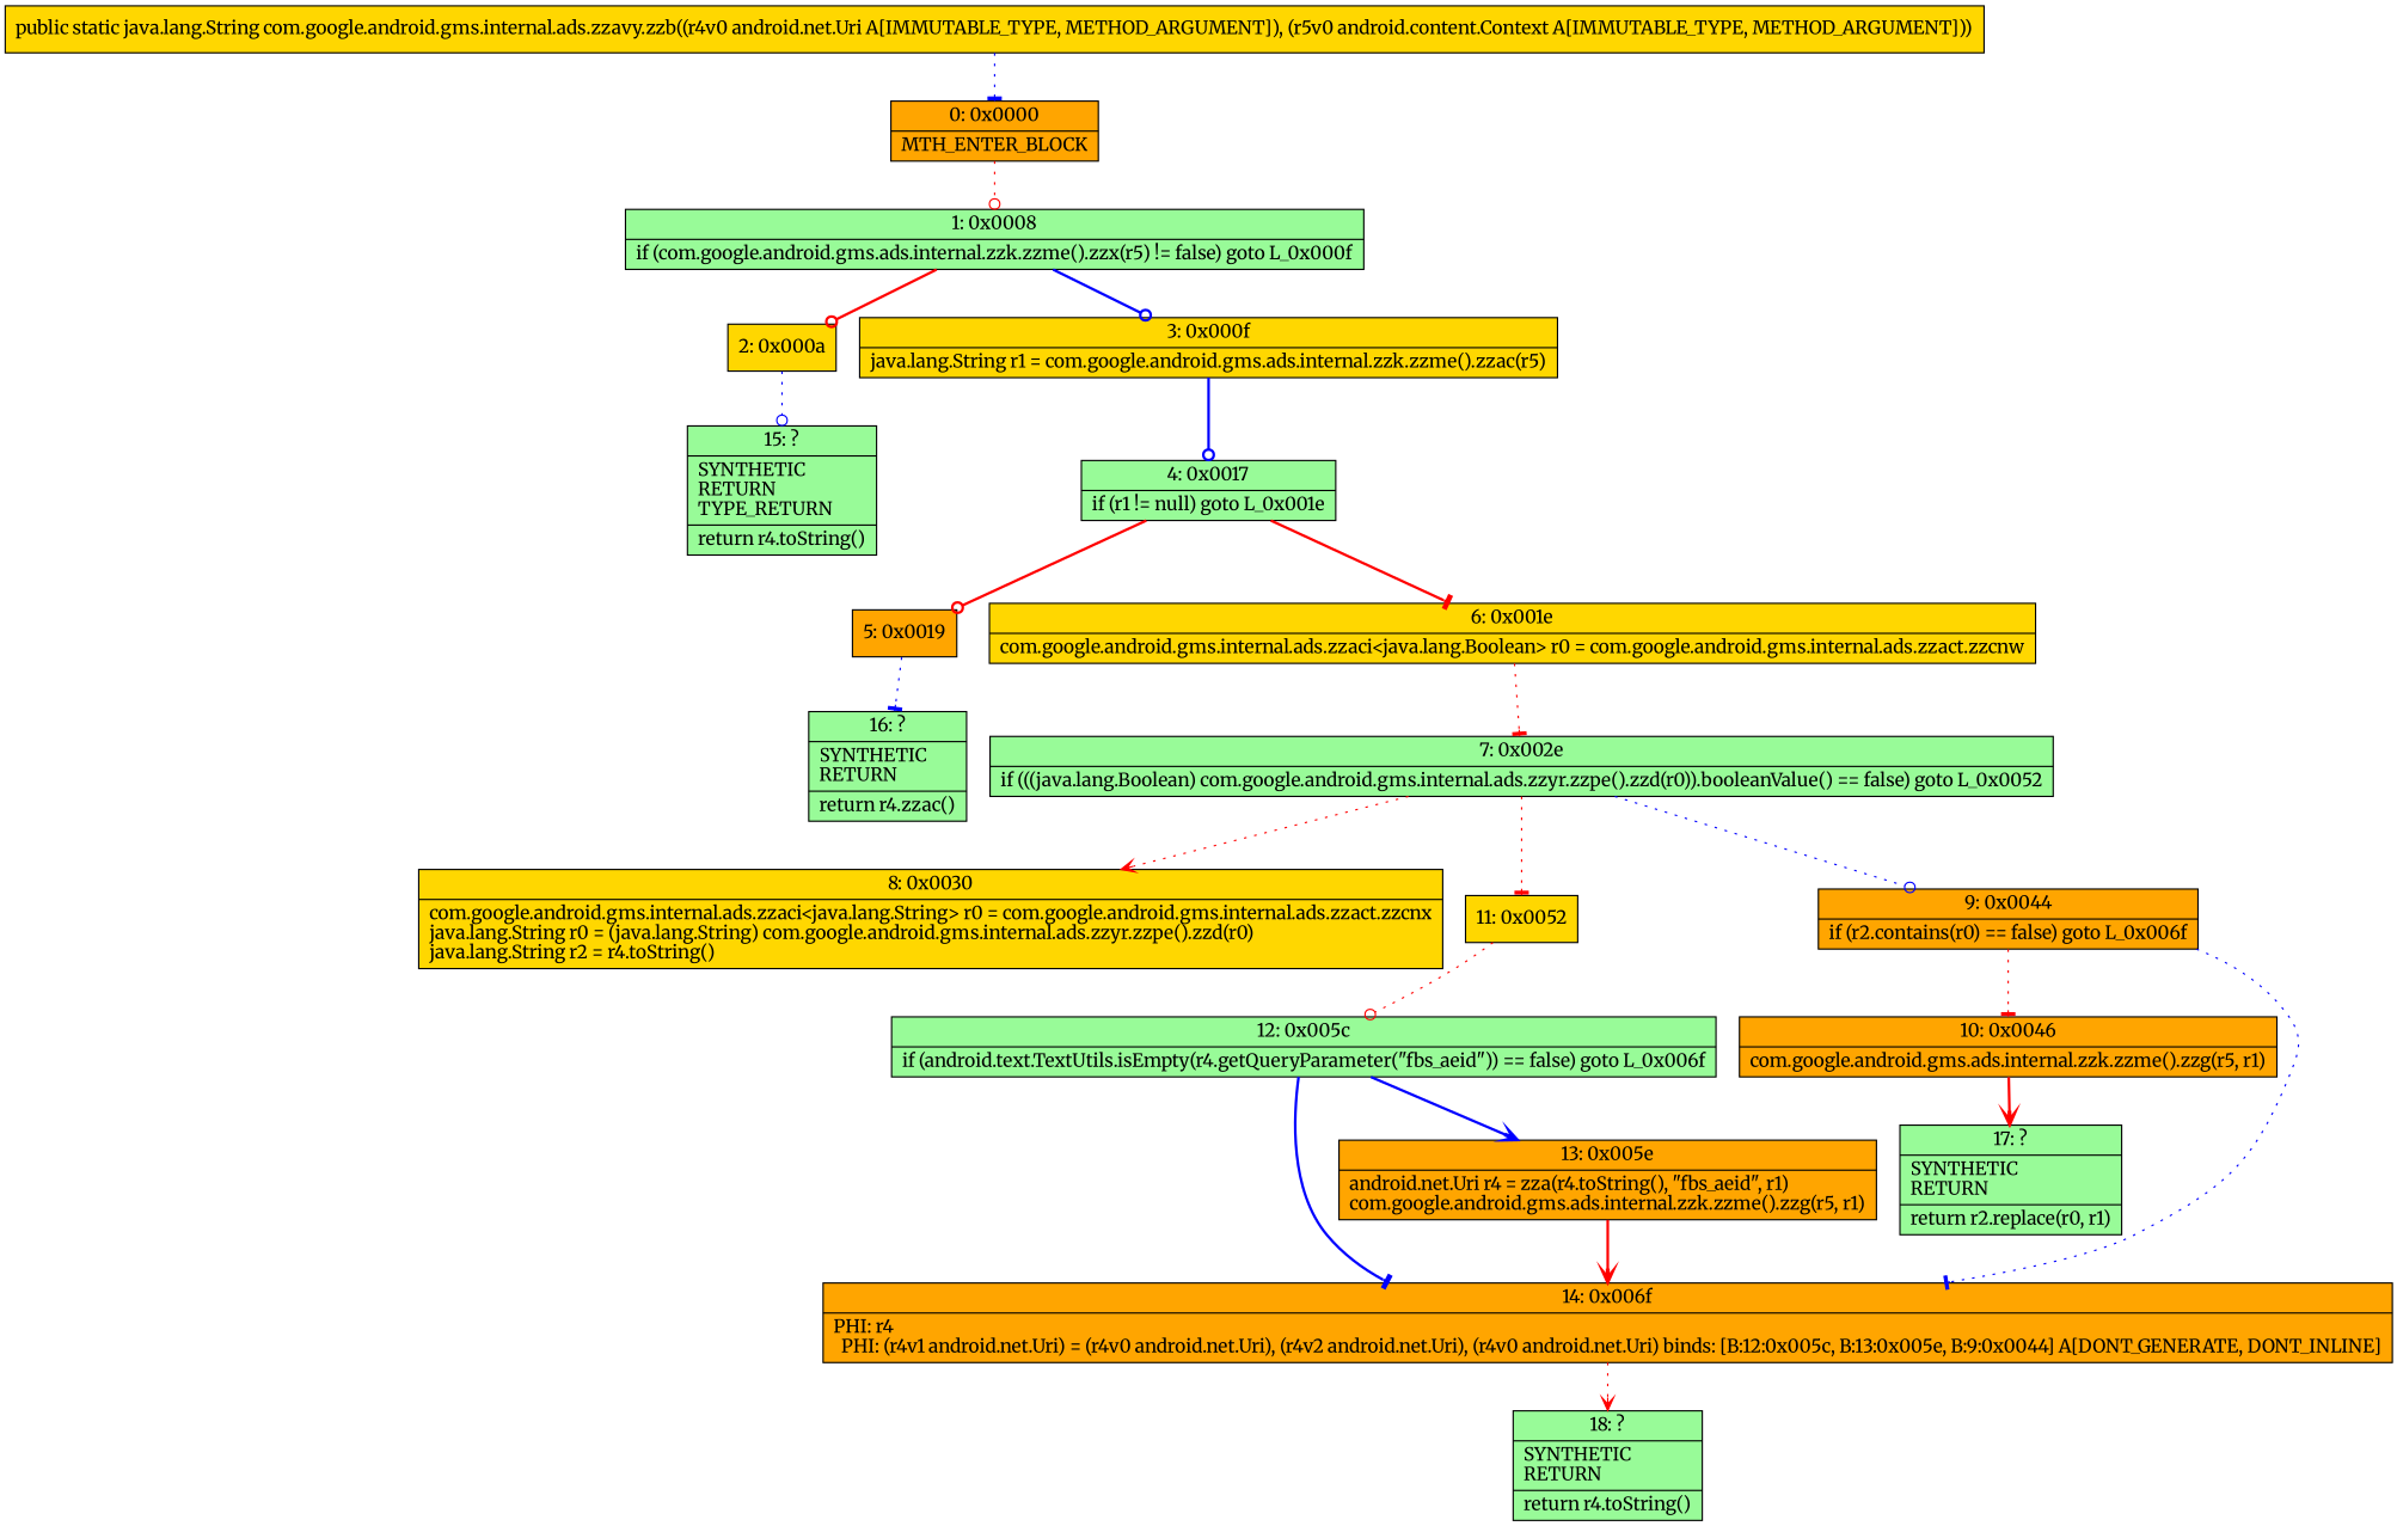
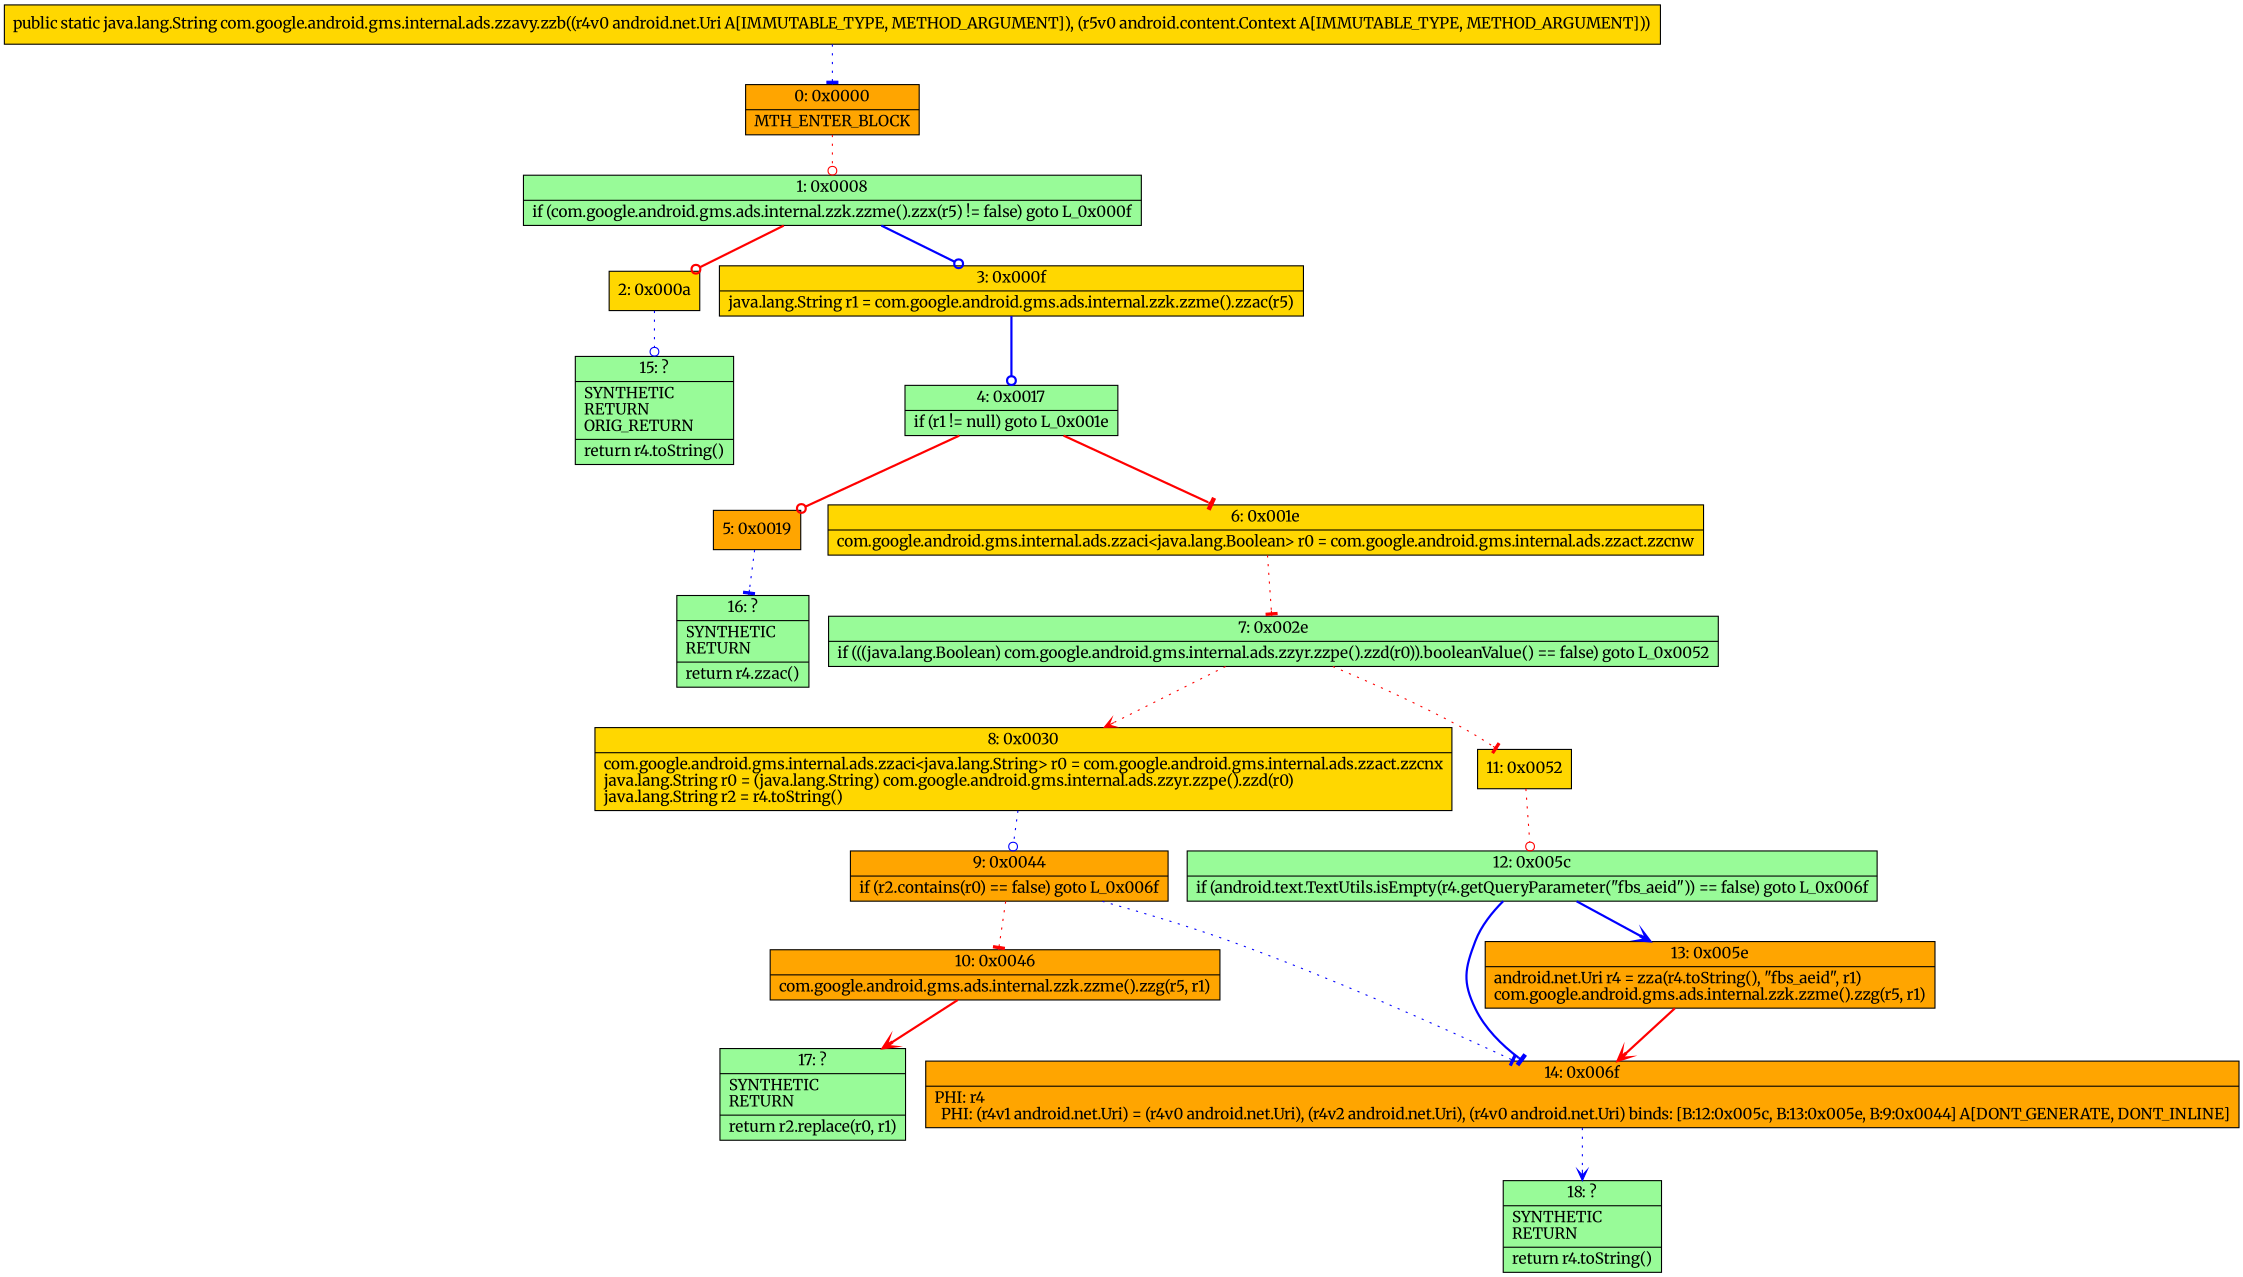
  digraph {
    fontname=Merriweather
    node [fillcolor=palegreen fontname=Merriweather shape=record style=filled]
    edge [arrowhead=odot color=red fontname=Merriweather style=dotted]
    n1 [fillcolor=orange label="{0\:\ 0x0000|MTH_ENTER_BLOCK\l}"]
    n2 [label="{1\:\ 0x0008|if (com.google.android.gms.ads.internal.zzk.zzme().zzx(r5) != false) goto L_0x000f\l}"]
    n3 [fillcolor=gold label="{2\:\ 0x000a}"]
    n4 [fillcolor=gold label="{3\:\ 0x000f|java.lang.String r1 = com.google.android.gms.ads.internal.zzk.zzme().zzac(r5)\l}"]
-   n5 [label="{15\:\ ?|SYNTHETIC\lRETURN\lTYPE_RETURN\l|return r4.toString()\l}"]
+   n5 [label="{15\:\ ?|SYNTHETIC\lRETURN\lORIG_RETURN\l|return r4.toString()\l}"]
    n6 [label="{4\:\ 0x0017|if (r1 != null) goto L_0x001e\l}"]
    n7 [fillcolor=orange label="{5\:\ 0x0019}"]
    n8 [fillcolor=gold label="{6\:\ 0x001e|com.google.android.gms.internal.ads.zzaci\<java.lang.Boolean\> r0 = com.google.android.gms.internal.ads.zzact.zzcnw\l}"]
    n9 [label="{16\:\ ?|SYNTHETIC\lRETURN\l|return r4.zzac()\l}"]
    n10 [label="{7\:\ 0x002e|if (((java.lang.Boolean) com.google.android.gms.internal.ads.zzyr.zzpe().zzd(r0)).booleanValue() == false) goto L_0x0052\l}"]
    n11 [fillcolor=gold label="{8\:\ 0x0030|com.google.android.gms.internal.ads.zzaci\<java.lang.String\> r0 = com.google.android.gms.internal.ads.zzact.zzcnx\ljava.lang.String r0 = (java.lang.String) com.google.android.gms.internal.ads.zzyr.zzpe().zzd(r0)\ljava.lang.String r2 = r4.toString()\l}"]
    n12 [fillcolor=gold label="{11\:\ 0x0052}"]
    n13 [fillcolor=orange label="{9\:\ 0x0044|if (r2.contains(r0) == false) goto L_0x006f\l}"]
    n14 [label="{12\:\ 0x005c|if (android.text.TextUtils.isEmpty(r4.getQueryParameter(\"fbs_aeid\")) == false) goto L_0x006f\l}"]
    n15 [fillcolor=orange label="{10\:\ 0x0046|com.google.android.gms.ads.internal.zzk.zzme().zzg(r5, r1)\l}"]
    n16 [fillcolor=orange label="{14\:\ 0x006f|PHI: r4 \l  PHI: (r4v1 android.net.Uri) = (r4v0 android.net.Uri), (r4v2 android.net.Uri), (r4v0 android.net.Uri) binds: [B:12:0x005c, B:13:0x005e, B:9:0x0044] A[DONT_GENERATE, DONT_INLINE]\l}"]
    n17 [label="{17\:\ ?|SYNTHETIC\lRETURN\l|return r2.replace(r0, r1)\l}"]
    n18 [label="{18\:\ ?|SYNTHETIC\lRETURN\l|return r4.toString()\l}"]
    n19 [fillcolor=orange label="{13\:\ 0x005e|android.net.Uri r4 = zza(r4.toString(), \"fbs_aeid\", r1)\lcom.google.android.gms.ads.internal.zzk.zzme().zzg(r5, r1)\l}"]
    n20 [fillcolor=gold label="{public static java.lang.String com.google.android.gms.internal.ads.zzavy.zzb((r4v0 android.net.Uri A[IMMUTABLE_TYPE, METHOD_ARGUMENT]), (r5v0 android.content.Context A[IMMUTABLE_TYPE, METHOD_ARGUMENT])) }"]
    n1 -> n2
    n2 -> n3 [style=bold]
    n2 -> n4 [color=blue style=bold]
    n3 -> n5 [color=blue]
    n4 -> n6 [color=blue style=bold]
    n6 -> n7 [style=bold]
    n6 -> n8 [arrowhead=tee style=bold]
    n7 -> n9 [arrowhead=tee color=blue]
    n8 -> n10 [arrowhead=tee]
    n10 -> n11 [arrowhead=vee]
    n10 -> n12 [arrowhead=tee]
-   n10 -> n13 [color=blue]
+   n11 -> n13 [color=blue]
    n12 -> n14
    n13 -> n15 [arrowhead=tee]
    n13 -> n16 [arrowhead=tee color=blue]
    n14 -> n16 [arrowhead=tee color=blue style=bold]
    n14 -> n19 [arrowhead=vee color=blue style=bold]
    n15 -> n17 [arrowhead=vee style=bold]
-   n16 -> n18 [arrowhead=vee]
+   n16 -> n18 [arrowhead=vee color=blue]
    n19 -> n16 [arrowhead=vee style=bold]
    n20 -> n1 [arrowhead=tee color=blue]
  }
